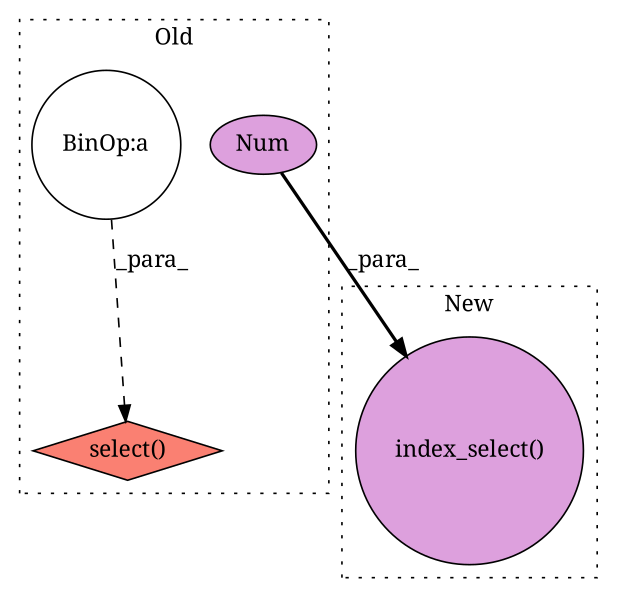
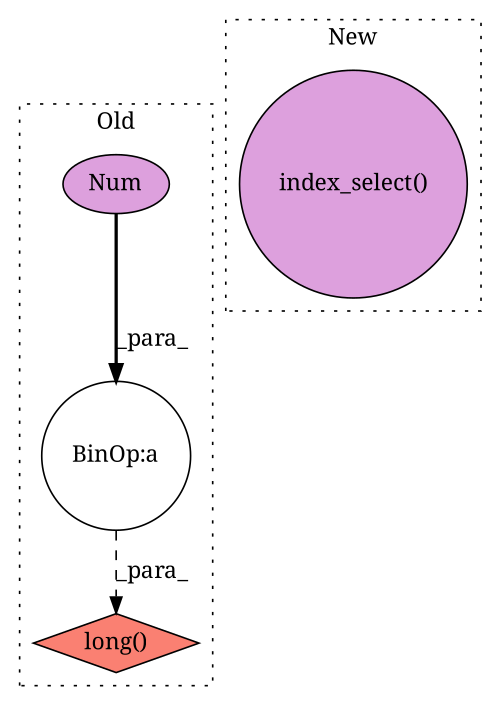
  digraph {
    fontname="Noto Serif"
    node [a=75 fillcolor=plum fontname="Noto Serif" shape=circle style=filled]
    edge [fontname="Noto Serif"]
-   n1 [fillcolor=salmon l=27 label="select()" s=2575 shape=diamond]
+   n1 [fillcolor=salmon l=27 label="long()" s=2575 shape=diamond]
    n2 [a=82 fillcolor=white l=3 label="BinOp:a" s=2590]
    n3 [a=76 l=1 label=Num s=2593 shape=ellipse]
    n4 [l=62 label="index_select()" s=2692]
    subgraph cluster_1 {
      label=Old
      style=dotted
      n1
      n2
      n3
    }
    subgraph cluster_2 {
      label=New
      style=dotted
      n4
    }
    n2 -> n1 [label=_para_ style=dashed]
-   n3 -> n4 [label=_para_ style=bold]
+   n3 -> n2 [label=_para_ style=bold]
  }
